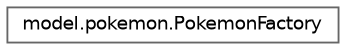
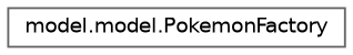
  digraph {
    rankdir=LR
-   n1 [color=grey40 fillcolor=white fontname=Helvetica fontsize=10 height=0.2 label="model.pokemon.PokemonFactory" shape=box style=filled width=0.4]
+   n1 [color=grey40 fillcolor=white fontname=Helvetica fontsize=10 height=0.2 label="model.model.PokemonFactory" shape=box style=filled width=0.4]
  }
